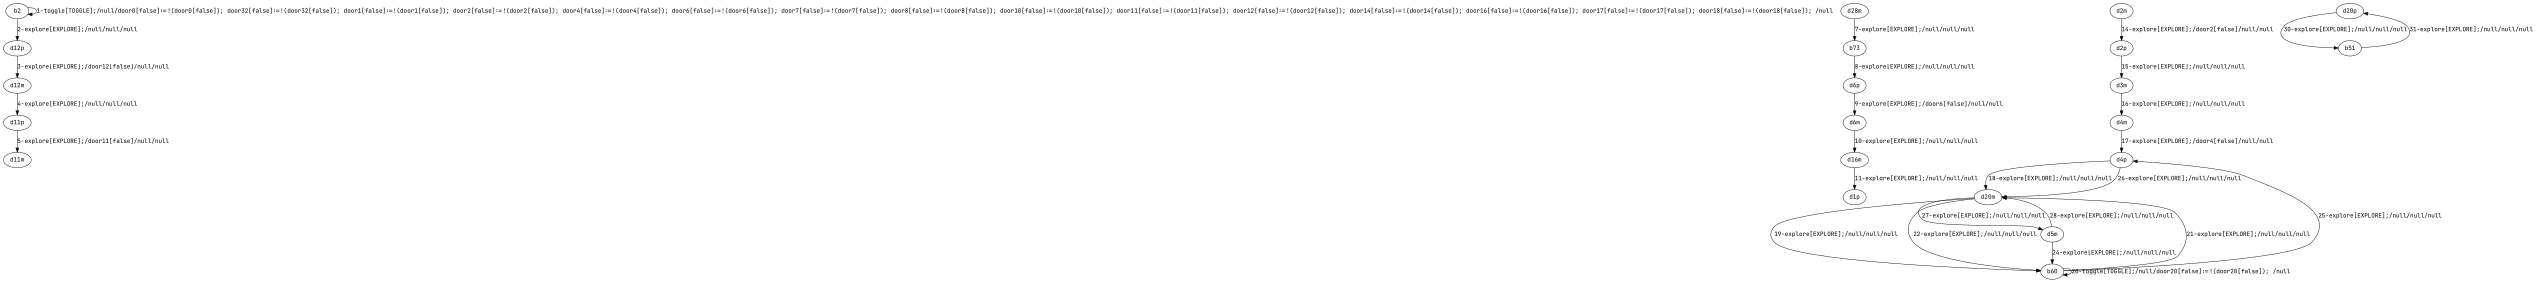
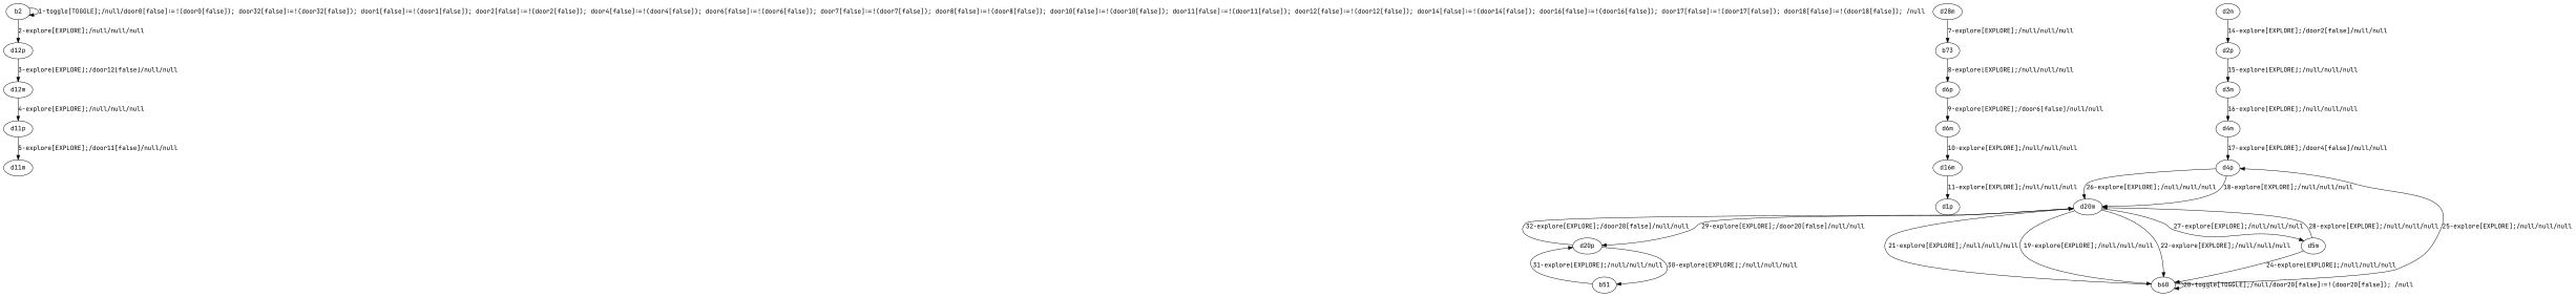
  digraph {
    fontname="JetBrains Mono"
    node [fontname="JetBrains Mono"]
    edge [fontname="JetBrains Mono"]
    b2
    d12p
    d12m
    d11p
    d11m
    d28m
    b73
    d6p
    d6m
    d16m
    d1p
    d2m
    d2p
    d3m
    d4m
    d4p
    d20m
    b60
    d5m
    d20p
    b51
    b2 -> b2 [label="1-toggle[TOGGLE];/null/door0[false]:=!(door0[false]); door32[false]:=!(door32[false]); door1[false]:=!(door1[false]); door2[false]:=!(door2[false]); door4[false]:=!(door4[false]); door6[false]:=!(door6[false]); door7[false]:=!(door7[false]); door8[false]:=!(door8[false]); door10[false]:=!(door10[false]); door11[false]:=!(door11[false]); door12[false]:=!(door12[false]); door14[false]:=!(door14[false]); door16[false]:=!(door16[false]); door17[false]:=!(door17[false]); door18[false]:=!(door18[false]); /null"]
    b2 -> d12p [label="2-explore[EXPLORE];/null/null/null"]
    d12p -> d12m [label="3-explore[EXPLORE];/door12[false]/null/null"]
    d12m -> d11p [label="4-explore[EXPLORE];/null/null/null"]
    d11p -> d11m [label="5-explore[EXPLORE];/door11[false]/null/null"]
    d28m -> b73 [label="7-explore[EXPLORE];/null/null/null"]
    b73 -> d6p [label="8-explore[EXPLORE];/null/null/null"]
    d6p -> d6m [label="9-explore[EXPLORE];/door6[false]/null/null"]
    d6m -> d16m [label="10-explore[EXPLORE];/null/null/null"]
    d16m -> d1p [label="11-explore[EXPLORE];/null/null/null"]
    d2m -> d2p [label="14-explore[EXPLORE];/door2[false]/null/null"]
    d2p -> d3m [label="15-explore[EXPLORE];/null/null/null"]
    d3m -> d4m [label="16-explore[EXPLORE];/null/null/null"]
    d4m -> d4p [label="17-explore[EXPLORE];/door4[false]/null/null"]
    d4p -> d20m [label="18-explore[EXPLORE];/null/null/null"]
    d4p -> d20m [label="26-explore[EXPLORE];/null/null/null"]
    d20m -> b60 [label="19-explore[EXPLORE];/null/null/null"]
    d20m -> b60 [label="22-explore[EXPLORE];/null/null/null"]
    d20m -> d5m [label="27-explore[EXPLORE];/null/null/null"]
+   d20m -> d20p [label="29-explore[EXPLORE];/door20[false]/null/null"]
    b60 -> d4p [label="25-explore[EXPLORE];/null/null/null"]
    b60 -> d20m [label="21-explore[EXPLORE];/null/null/null"]
    b60 -> b60 [label="20-toggle[TOGGLE];/null/door20[false]:=!(door20[false]); /null"]
    d5m -> d20m [label="28-explore[EXPLORE];/null/null/null"]
    d5m -> b60 [label="24-explore[EXPLORE];/null/null/null"]
+   d20p -> d20m [label="32-explore[EXPLORE];/door20[false]/null/null"]
    d20p -> b51 [label="30-explore[EXPLORE];/null/null/null"]
    b51 -> d20p [label="31-explore[EXPLORE];/null/null/null"]
  }
